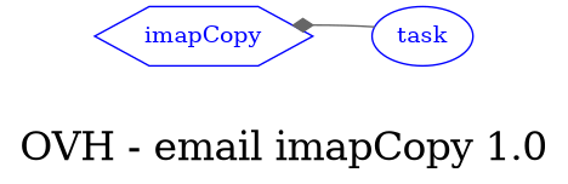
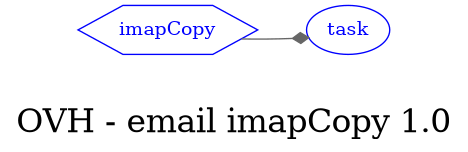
  digraph {
    fontsize=24
    label="OVH - email imapCopy 1.0"
    splines=true
    rankdir=LR
    node [color=blue fontcolor=blue]
    imapCopy [shape=hexagon]
    task [shape=ellipse]
-   task -> imapCopy [arrowhead=diamond arrowtail=none color=gray40 fontcolor=blue style=solid]
+   imapCopy -> task [arrowhead=diamond arrowtail=none color=gray40 fontcolor=blue style=solid]
  }
